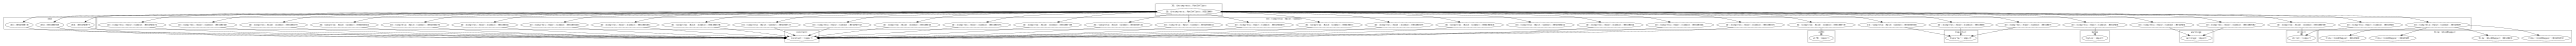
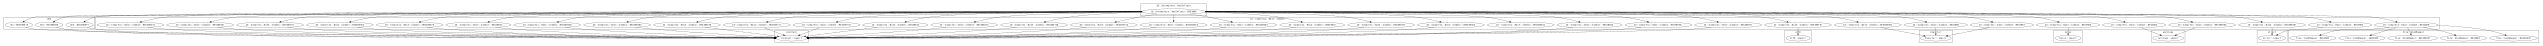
  digraph {
    fontname="Roboto Mono"
    node [fontname="Roboto Mono"]
    edge [fontname="Roboto Mono"]
    "warnings::import"
    "U64::BEGIN@819"
    "U64::BEGIN@820"
    "U64::BEGIN@818"
    "bytes::import"
    "File::GlobMapper::BEGIN@10"
    "File::GlobMapper::BEGIN@3"
+   "File::GlobMapper::BEGIN@341"
    "File::GlobMapper::BEGIN@5"
    "File::GlobMapper::BEGIN@4"
    "utf8::import"
    "strict::import"
    "IO::Uncompress::RawInflate::BEGIN@9"
    "constant::import"
    "Exporter::import"
    "IO::Compress::Base::Common::BEGIN@463"
    "IO::Compress::Base::Common::BEGIN@101"
    "IO::Compress::Base::Common::BEGIN@8"
    "IO::Compress::Base::Common::BEGIN@477"
    "IO::Compress::Base::Common::BEGIN@41"
    "IO::Compress::Base::Common::BEGIN@469"
    "IO::Compress::Base::Common::BEGIN@466"
    "IO::Compress::Base::Common::BEGIN@5"
    "IO::Compress::Base::Common::BEGIN@130"
    "IO::Compress::Base::Common::BEGIN@7"
    "IO::Compress::Base::Common::BEGIN@4"
    "IO::Compress::Base::Common::BEGIN@132"
    "IO::Compress::Base::Common::BEGIN@502"
    "IO::Compress::Base::Common::BEGIN@462"
    "IO::Compress::Base::Common::BEGIN@478"
    "IO::Compress::Base::Common::BEGIN@503"
    "IO::Compress::Base::Common::BEGIN@268"
    "IO::Compress::Base::Common::BEGIN@501"
    "IO::Compress::Base::Common::BEGIN@470"
    "IO::Compress::Base::Common::BEGIN@464"
    n36 [label="IO::Compress::Base::Common::BEGIN@271"]
    "IO::Compress::Base::Common::BEGIN@461"
    "IO::Compress::Base::Common::BEGIN@474"
    "IO::Compress::Base::Common::BEGIN@473"
    "IO::Compress::Base::Common::BEGIN@44"
    "IO::Compress::Base::Common::BEGIN@3"
    "IO::Compress::Base::Common::BEGIN@134"
    "IO::Compress::Base::Common::BEGIN@476"
    "IO::Compress::Base::Common::BEGIN@43"
    "IO::Compress::Base::Common::BEGIN@9"
    n46 [label="IO::Compress::Base::Common::BEGIN@485"]
    "IO::Compress::Base::Common::BEGIN@42"
    "IO::Compress::Base::Common::BEGIN@465"
    "IO::Compress::Base::Common::BEGIN@131"
    subgraph cluster_1 {
      label=warnings
      "warnings::import"
    }
    subgraph cluster_2 {
      label=U64
      "U64::BEGIN@819"
      "U64::BEGIN@820"
      "U64::BEGIN@818"
    }
    subgraph cluster_3 {
      label=bytes
      "bytes::import"
    }
    subgraph cluster_4 {
      label="File::GlobMapper"
      "File::GlobMapper::BEGIN@10"
      "File::GlobMapper::BEGIN@3"
+     "File::GlobMapper::BEGIN@341"
      "File::GlobMapper::BEGIN@5"
      "File::GlobMapper::BEGIN@4"
    }
    subgraph cluster_5 {
      label=utf8
      "utf8::import"
    }
    subgraph cluster_6 {
      label="strict"
      "strict::import"
    }
    subgraph cluster_7 {
      label="IO::Uncompress::RawInflate"
      "IO::Uncompress::RawInflate::BEGIN@9"
    }
    subgraph cluster_8 {
      label=constant
      "constant::import"
    }
    subgraph cluster_9 {
      label=Exporter
      "Exporter::import"
    }
    subgraph cluster_10 {
      label="IO::Compress::Base::Common"
      "IO::Compress::Base::Common::BEGIN@463"
      "IO::Compress::Base::Common::BEGIN@101"
      "IO::Compress::Base::Common::BEGIN@8"
      "IO::Compress::Base::Common::BEGIN@477"
      "IO::Compress::Base::Common::BEGIN@41"
      "IO::Compress::Base::Common::BEGIN@469"
      "IO::Compress::Base::Common::BEGIN@466"
      "IO::Compress::Base::Common::BEGIN@5"
      "IO::Compress::Base::Common::BEGIN@130"
      "IO::Compress::Base::Common::BEGIN@7"
      "IO::Compress::Base::Common::BEGIN@4"
      "IO::Compress::Base::Common::BEGIN@132"
      "IO::Compress::Base::Common::BEGIN@502"
      "IO::Compress::Base::Common::BEGIN@462"
      "IO::Compress::Base::Common::BEGIN@478"
      "IO::Compress::Base::Common::BEGIN@503"
      "IO::Compress::Base::Common::BEGIN@268"
      "IO::Compress::Base::Common::BEGIN@501"
      "IO::Compress::Base::Common::BEGIN@470"
      "IO::Compress::Base::Common::BEGIN@464"
      n36
      "IO::Compress::Base::Common::BEGIN@461"
      "IO::Compress::Base::Common::BEGIN@474"
      "IO::Compress::Base::Common::BEGIN@473"
      "IO::Compress::Base::Common::BEGIN@44"
      "IO::Compress::Base::Common::BEGIN@3"
      "IO::Compress::Base::Common::BEGIN@134"
      "IO::Compress::Base::Common::BEGIN@476"
      "IO::Compress::Base::Common::BEGIN@43"
      "IO::Compress::Base::Common::BEGIN@9"
      n46
      "IO::Compress::Base::Common::BEGIN@42"
      "IO::Compress::Base::Common::BEGIN@465"
      "IO::Compress::Base::Common::BEGIN@131"
    }
    "U64::BEGIN@819" -> "constant::import"
    "U64::BEGIN@820" -> "constant::import"
    "U64::BEGIN@818" -> "constant::import"
    "IO::Uncompress::RawInflate::BEGIN@9" -> "U64::BEGIN@819"
    "IO::Uncompress::RawInflate::BEGIN@9" -> "U64::BEGIN@820"
    "IO::Uncompress::RawInflate::BEGIN@9" -> "U64::BEGIN@818"
    "IO::Uncompress::RawInflate::BEGIN@9" -> "IO::Compress::Base::Common::BEGIN@463"
    "IO::Uncompress::RawInflate::BEGIN@9" -> "IO::Compress::Base::Common::BEGIN@101"
    "IO::Uncompress::RawInflate::BEGIN@9" -> "IO::Compress::Base::Common::BEGIN@8"
    "IO::Uncompress::RawInflate::BEGIN@9" -> "IO::Compress::Base::Common::BEGIN@477"
    "IO::Uncompress::RawInflate::BEGIN@9" -> "IO::Compress::Base::Common::BEGIN@41"
    "IO::Uncompress::RawInflate::BEGIN@9" -> "IO::Compress::Base::Common::BEGIN@469"
    "IO::Uncompress::RawInflate::BEGIN@9" -> "IO::Compress::Base::Common::BEGIN@466"
    "IO::Uncompress::RawInflate::BEGIN@9" -> "IO::Compress::Base::Common::BEGIN@5"
    "IO::Uncompress::RawInflate::BEGIN@9" -> "IO::Compress::Base::Common::BEGIN@130"
    "IO::Uncompress::RawInflate::BEGIN@9" -> "IO::Compress::Base::Common::BEGIN@7"
    "IO::Uncompress::RawInflate::BEGIN@9" -> "IO::Compress::Base::Common::BEGIN@4"
    "IO::Uncompress::RawInflate::BEGIN@9" -> "IO::Compress::Base::Common::BEGIN@132"
    "IO::Uncompress::RawInflate::BEGIN@9" -> "IO::Compress::Base::Common::BEGIN@502"
    "IO::Uncompress::RawInflate::BEGIN@9" -> "IO::Compress::Base::Common::BEGIN@462"
    "IO::Uncompress::RawInflate::BEGIN@9" -> "IO::Compress::Base::Common::BEGIN@478"
    "IO::Uncompress::RawInflate::BEGIN@9" -> "IO::Compress::Base::Common::BEGIN@503"
    "IO::Uncompress::RawInflate::BEGIN@9" -> "IO::Compress::Base::Common::BEGIN@268"
    "IO::Uncompress::RawInflate::BEGIN@9" -> "IO::Compress::Base::Common::BEGIN@501"
    "IO::Uncompress::RawInflate::BEGIN@9" -> "IO::Compress::Base::Common::BEGIN@470"
    "IO::Uncompress::RawInflate::BEGIN@9" -> "IO::Compress::Base::Common::BEGIN@464"
    "IO::Uncompress::RawInflate::BEGIN@9" -> n36
    "IO::Uncompress::RawInflate::BEGIN@9" -> "IO::Compress::Base::Common::BEGIN@461"
    "IO::Uncompress::RawInflate::BEGIN@9" -> "IO::Compress::Base::Common::BEGIN@474"
    "IO::Uncompress::RawInflate::BEGIN@9" -> "IO::Compress::Base::Common::BEGIN@473"
    "IO::Uncompress::RawInflate::BEGIN@9" -> "IO::Compress::Base::Common::BEGIN@44"
    "IO::Uncompress::RawInflate::BEGIN@9" -> "IO::Compress::Base::Common::BEGIN@3"
    "IO::Uncompress::RawInflate::BEGIN@9" -> "IO::Compress::Base::Common::BEGIN@134"
    "IO::Uncompress::RawInflate::BEGIN@9" -> "IO::Compress::Base::Common::BEGIN@476"
    "IO::Uncompress::RawInflate::BEGIN@9" -> "IO::Compress::Base::Common::BEGIN@43"
    "IO::Uncompress::RawInflate::BEGIN@9" -> "IO::Compress::Base::Common::BEGIN@9"
    "IO::Uncompress::RawInflate::BEGIN@9" -> n46
    "IO::Uncompress::RawInflate::BEGIN@9" -> "IO::Compress::Base::Common::BEGIN@42"
    "IO::Uncompress::RawInflate::BEGIN@9" -> "IO::Compress::Base::Common::BEGIN@465"
    "IO::Uncompress::RawInflate::BEGIN@9" -> "IO::Compress::Base::Common::BEGIN@131"
    "IO::Compress::Base::Common::BEGIN@463" -> "constant::import"
    "IO::Compress::Base::Common::BEGIN@101" -> "utf8::import"
    "IO::Compress::Base::Common::BEGIN@8" -> "Exporter::import"
    "IO::Compress::Base::Common::BEGIN@477" -> "constant::import"
    "IO::Compress::Base::Common::BEGIN@41" -> "constant::import"
    "IO::Compress::Base::Common::BEGIN@469" -> "constant::import"
    "IO::Compress::Base::Common::BEGIN@466" -> "constant::import"
    "IO::Compress::Base::Common::BEGIN@5" -> "bytes::import"
    "IO::Compress::Base::Common::BEGIN@130" -> "constant::import"
    "IO::Compress::Base::Common::BEGIN@7" -> "Exporter::import"
    "IO::Compress::Base::Common::BEGIN@4" -> "warnings::import"
    "IO::Compress::Base::Common::BEGIN@132" -> "constant::import"
    "IO::Compress::Base::Common::BEGIN@502" -> "warnings::import"
    "IO::Compress::Base::Common::BEGIN@478" -> "constant::import"
    "IO::Compress::Base::Common::BEGIN@503" -> "Exporter::import"
    "IO::Compress::Base::Common::BEGIN@268" -> "constant::import"
    "IO::Compress::Base::Common::BEGIN@501" -> "strict::import"
    "IO::Compress::Base::Common::BEGIN@470" -> "constant::import"
    "IO::Compress::Base::Common::BEGIN@464" -> "constant::import"
    n36 -> "constant::import"
    "IO::Compress::Base::Common::BEGIN@461" -> "constant::import"
    "IO::Compress::Base::Common::BEGIN@474" -> "constant::import"
    "IO::Compress::Base::Common::BEGIN@473" -> "constant::import"
    "IO::Compress::Base::Common::BEGIN@44" -> "constant::import"
    "IO::Compress::Base::Common::BEGIN@3" -> "strict::import"
    "IO::Compress::Base::Common::BEGIN@134" -> "constant::import"
    "IO::Compress::Base::Common::BEGIN@476" -> "constant::import"
    "IO::Compress::Base::Common::BEGIN@43" -> "constant::import"
    "IO::Compress::Base::Common::BEGIN@9" -> "File::GlobMapper::BEGIN@10"
    "IO::Compress::Base::Common::BEGIN@9" -> "File::GlobMapper::BEGIN@3"
+   "IO::Compress::Base::Common::BEGIN@9" -> "File::GlobMapper::BEGIN@341"
    "IO::Compress::Base::Common::BEGIN@9" -> "File::GlobMapper::BEGIN@5"
    "IO::Compress::Base::Common::BEGIN@9" -> "File::GlobMapper::BEGIN@4"
    n46 -> "constant::import"
    "IO::Compress::Base::Common::BEGIN@42" -> "constant::import"
    "IO::Compress::Base::Common::BEGIN@465" -> "constant::import"
    "IO::Compress::Base::Common::BEGIN@131" -> "constant::import"
  }
